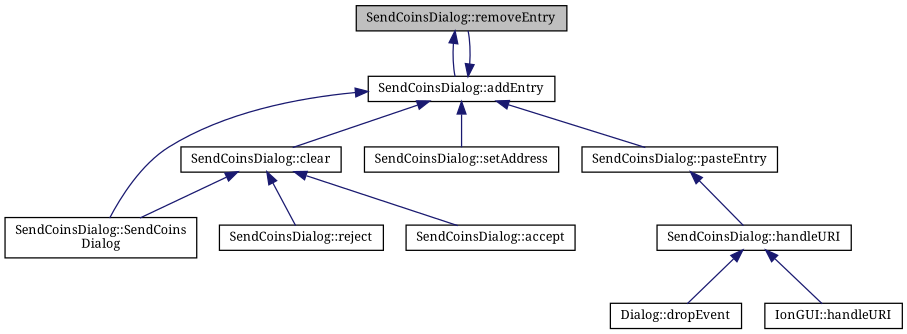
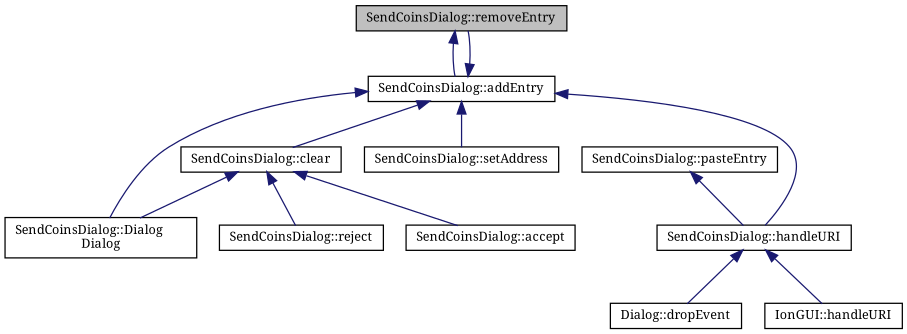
  digraph {
    fontname="Noto Serif"
    rankdir=TB
    node [color=black fillcolor=white fontname="Noto Serif" fontsize=10 shape=record style=filled]
    edge [color=midnightblue dir=back fontname="Noto Serif" fontsize=10 labelfontname=Helvetica labelfontsize=10 style=solid]
    n1 [fillcolor=grey75 fontcolor=black height=0.2 label="SendCoinsDialog::removeEntry" width=0.4]
    n2 [height=0.2 label="SendCoinsDialog::addEntry" width=0.4]
-   n3 [height=0.2 label="SendCoinsDialog::SendCoins\lDialog" width=0.4]
+   n3 [height=0.2 label="SendCoinsDialog::Dialog\lDialog" width=0.4]
    n4 [height=0.2 label="SendCoinsDialog::clear" width=0.4]
    n5 [height=0.2 label="SendCoinsDialog::setAddress" width=0.4]
    n6 [height=0.2 label="SendCoinsDialog::pasteEntry" width=0.4]
    n7 [height=0.2 label="SendCoinsDialog::reject" width=0.4]
    n8 [height=0.2 label="SendCoinsDialog::accept" width=0.4]
    n9 [height=0.2 label="SendCoinsDialog::handleURI" width=0.4]
    n10 [height=0.2 label="Dialog::dropEvent" width=0.4]
    n11 [height=0.2 label="IonGUI::handleURI" width=0.4]
    n1 -> n2
    n2 -> n1
    n2 -> n3
    n2 -> n4
    n2 -> n5
-   n2 -> n6
+   n2 -> n9
    n4 -> n3
    n4 -> n7
    n4 -> n8
    n6 -> n9
    n9 -> n10
    n9 -> n11
  }
